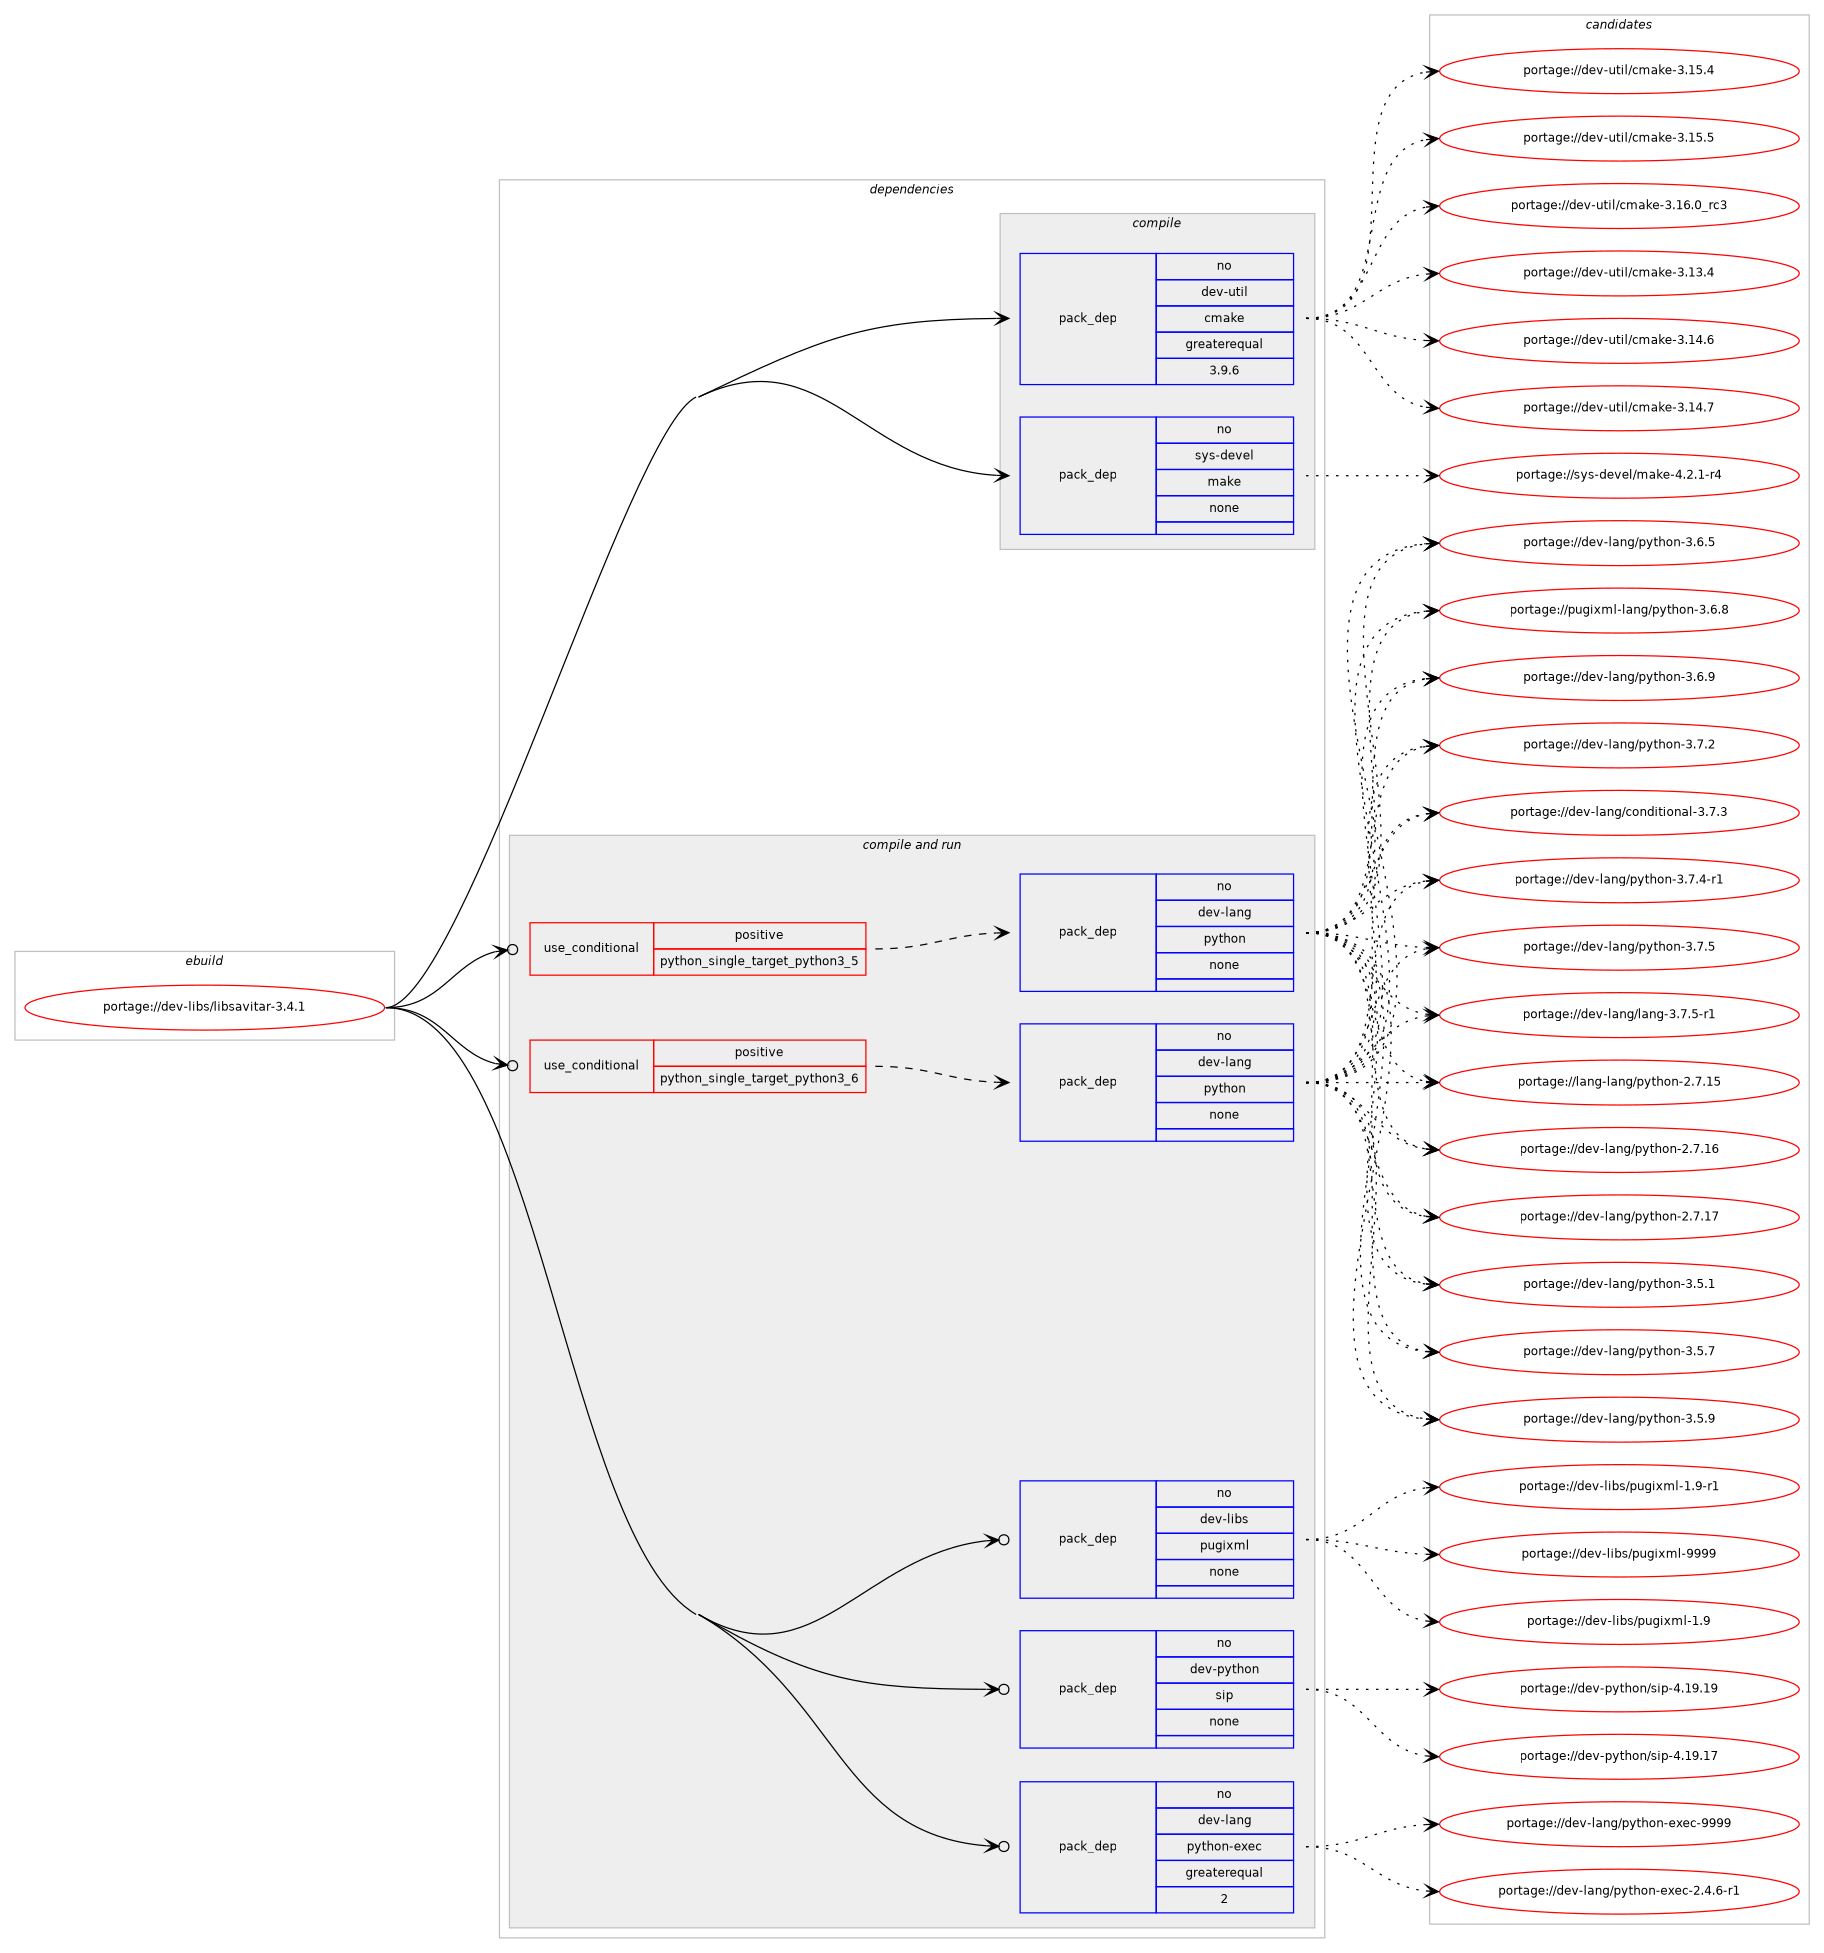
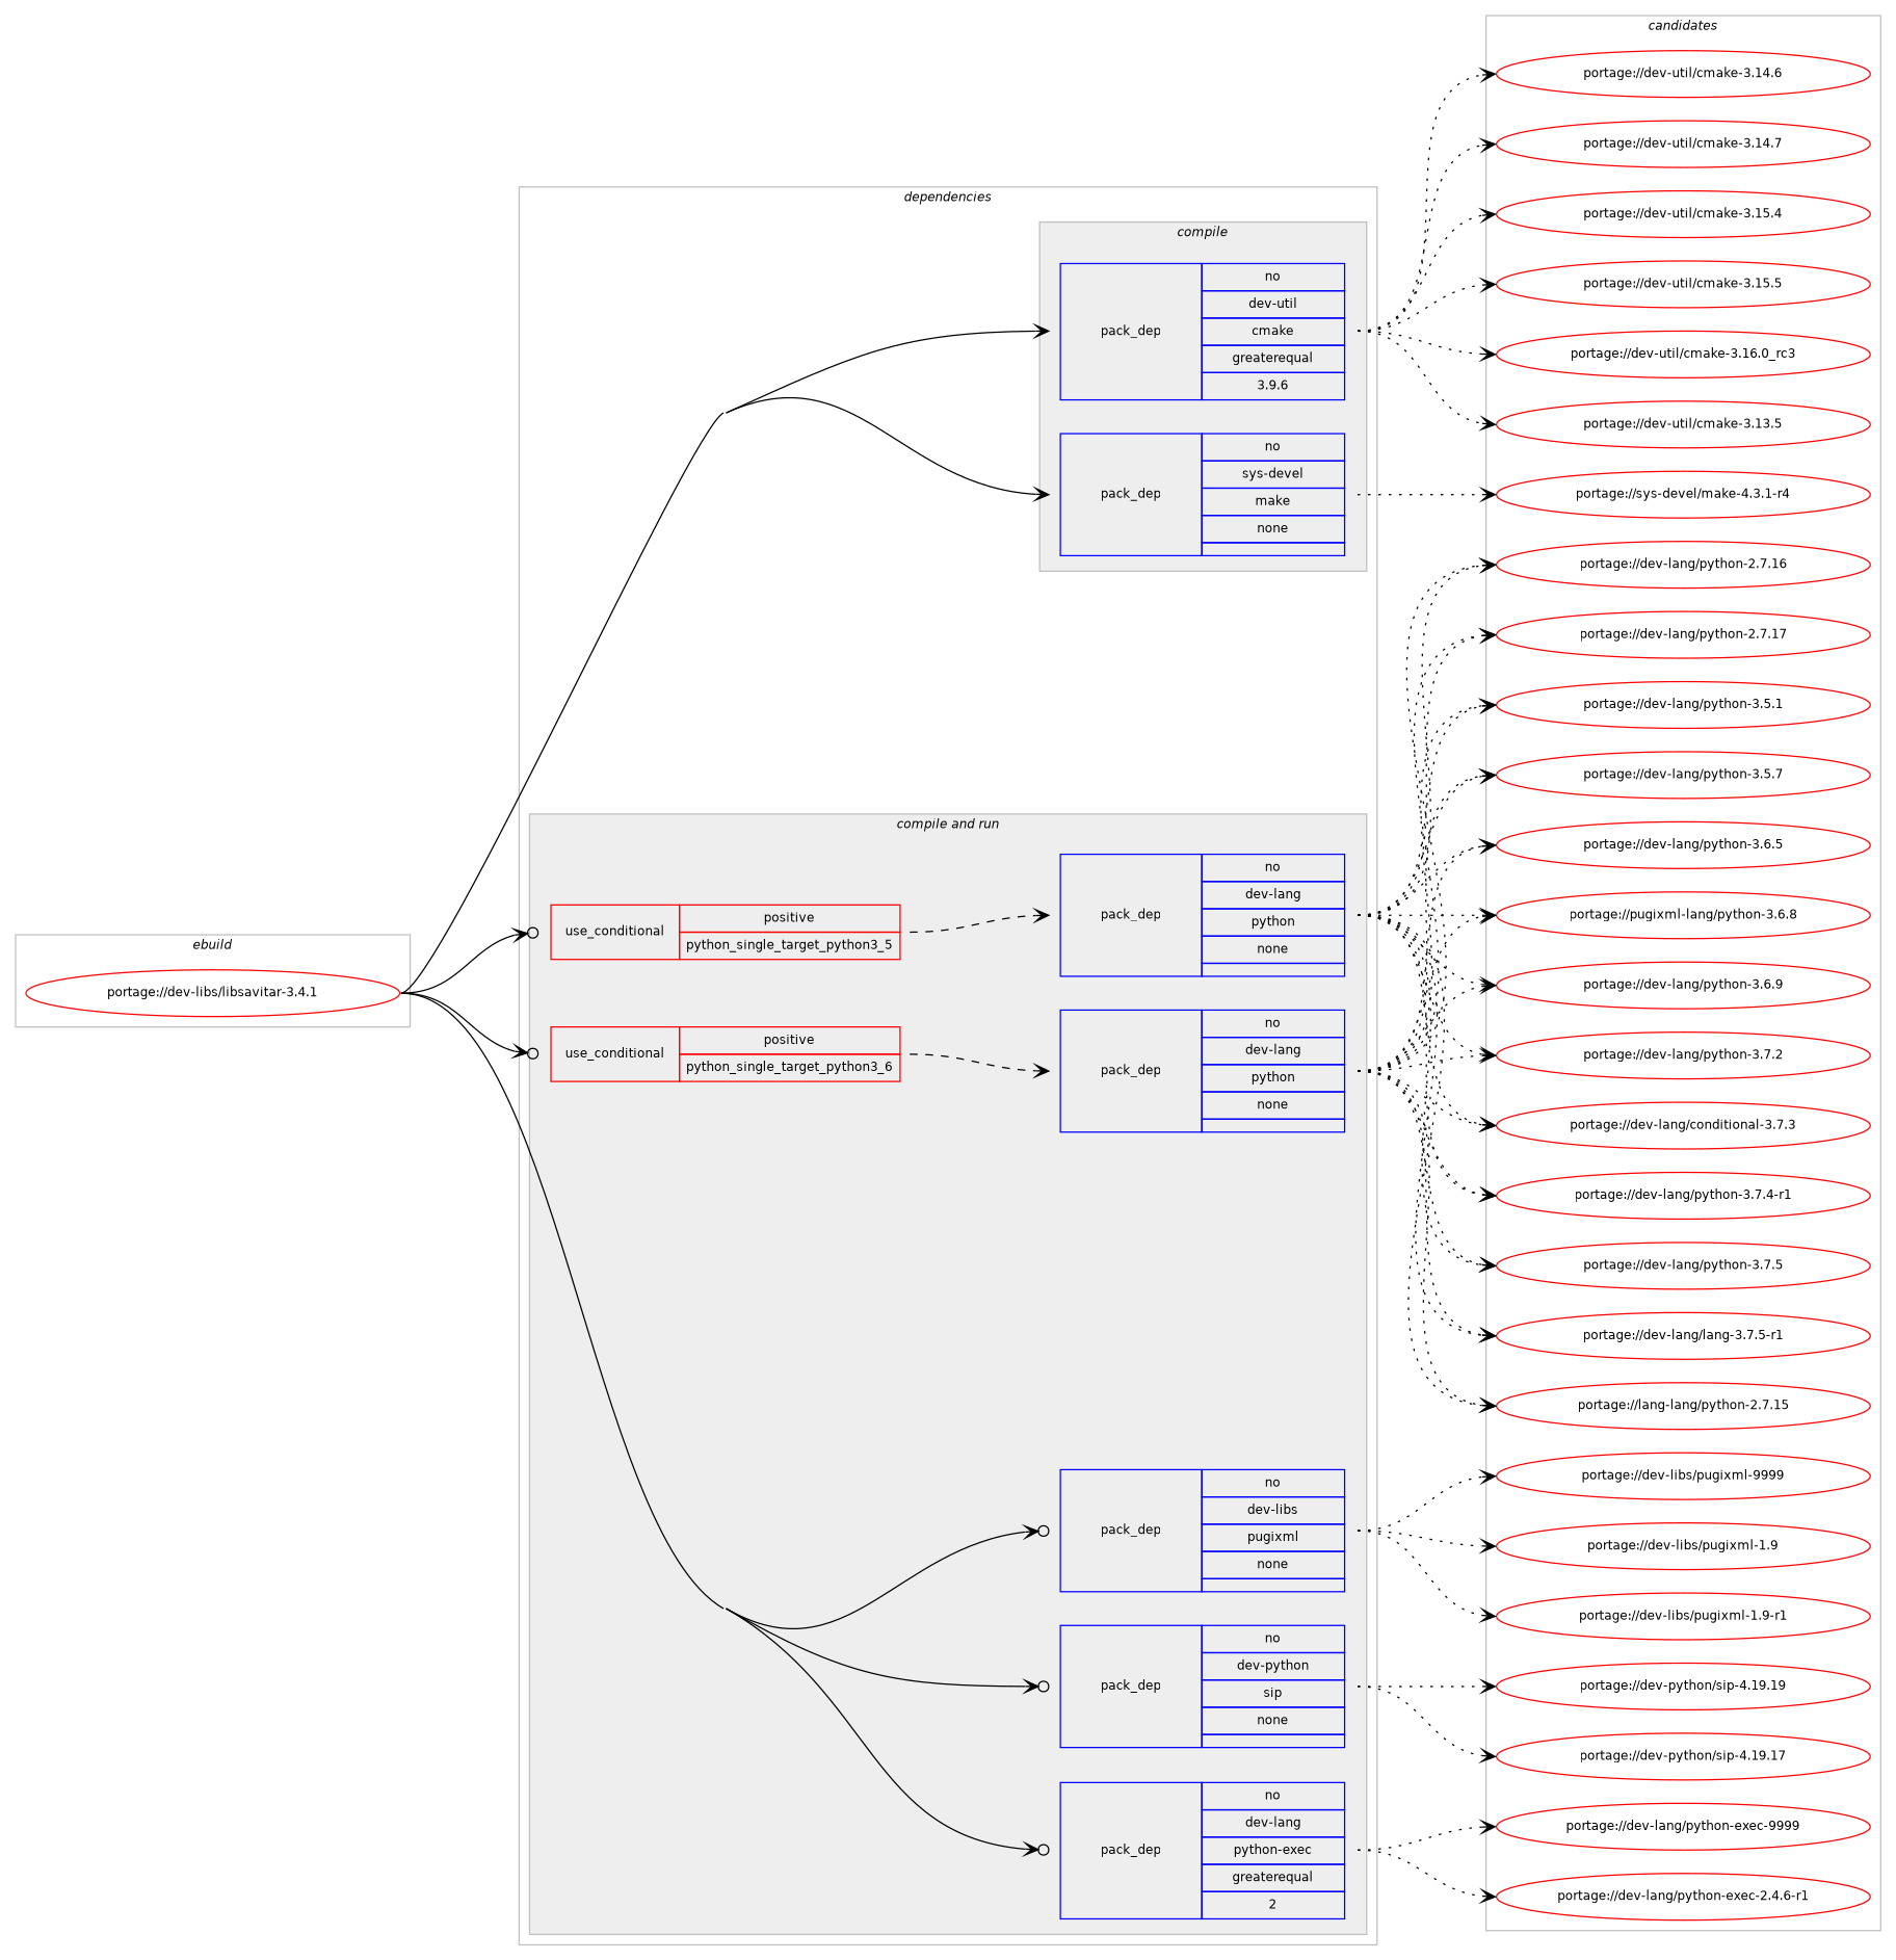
  digraph {
    compound=true
    concentrate=true
    fontname=Helvetica
    fontsize=10
    newrank=true
    rankdir=LR
    ranksep=1.5
    node [color=red fontname=Helvetica fontsize=10]
    edge [arrowhead=vee headport=w style=dotted tailport=e weight=100]
    n1 [label="portage://dev-libs/libsavitar-3.4.1" width=4]
    n2 [color=blue label=<<TABLE BORDER="0" CELLBORDER="1" CELLSPACING="0" CELLPADDING="4" WIDTH="220"><TR><TD ROWSPAN="6" CELLPADDING="30">pack_dep</TD></TR><TR><TD WIDTH="110">no</TD></TR><TR><TD>dev-util</TD></TR><TR><TD>cmake</TD></TR><TR><TD>greaterequal</TD></TR><TR><TD>3.9.6</TD></TR></TABLE>> shape=none]
    n3 [color=blue label=<<TABLE BORDER="0" CELLBORDER="1" CELLSPACING="0" CELLPADDING="4" WIDTH="220"><TR><TD ROWSPAN="6" CELLPADDING="30">pack_dep</TD></TR><TR><TD WIDTH="110">no</TD></TR><TR><TD>sys-devel</TD></TR><TR><TD>make</TD></TR><TR><TD>none</TD></TR><TR><TD></TD></TR></TABLE>> shape=none]
    n4 [color=blue label=<<TABLE BORDER="0" CELLBORDER="1" CELLSPACING="0" CELLPADDING="4" WIDTH="220"><TR><TD ROWSPAN="6" CELLPADDING="30">pack_dep</TD></TR><TR><TD WIDTH="110">no</TD></TR><TR><TD>dev-lang</TD></TR><TR><TD>python</TD></TR><TR><TD>none</TD></TR><TR><TD></TD></TR></TABLE>> shape=none]
    n5 [label=<<TABLE BORDER="0" CELLBORDER="1" CELLSPACING="0" CELLPADDING="4"><TR><TD ROWSPAN="3" CELLPADDING="10">use_conditional</TD></TR><TR><TD>positive</TD></TR><TR><TD>python_single_target_python3_5</TD></TR></TABLE>> shape=none]
    n6 [color=blue label=<<TABLE BORDER="0" CELLBORDER="1" CELLSPACING="0" CELLPADDING="4" WIDTH="220"><TR><TD ROWSPAN="6" CELLPADDING="30">pack_dep</TD></TR><TR><TD WIDTH="110">no</TD></TR><TR><TD>dev-lang</TD></TR><TR><TD>python</TD></TR><TR><TD>none</TD></TR><TR><TD></TD></TR></TABLE>> shape=none]
    n7 [label=<<TABLE BORDER="0" CELLBORDER="1" CELLSPACING="0" CELLPADDING="4"><TR><TD ROWSPAN="3" CELLPADDING="10">use_conditional</TD></TR><TR><TD>positive</TD></TR><TR><TD>python_single_target_python3_6</TD></TR></TABLE>> shape=none]
    n8 [color=blue label=<<TABLE BORDER="0" CELLBORDER="1" CELLSPACING="0" CELLPADDING="4" WIDTH="220"><TR><TD ROWSPAN="6" CELLPADDING="30">pack_dep</TD></TR><TR><TD WIDTH="110">no</TD></TR><TR><TD>dev-lang</TD></TR><TR><TD>python-exec</TD></TR><TR><TD>greaterequal</TD></TR><TR><TD>2</TD></TR></TABLE>> shape=none]
    n9 [color=blue label=<<TABLE BORDER="0" CELLBORDER="1" CELLSPACING="0" CELLPADDING="4" WIDTH="220"><TR><TD ROWSPAN="6" CELLPADDING="30">pack_dep</TD></TR><TR><TD WIDTH="110">no</TD></TR><TR><TD>dev-libs</TD></TR><TR><TD>pugixml</TD></TR><TR><TD>none</TD></TR><TR><TD></TD></TR></TABLE>> shape=none]
    n10 [color=blue label=<<TABLE BORDER="0" CELLBORDER="1" CELLSPACING="0" CELLPADDING="4" WIDTH="220"><TR><TD ROWSPAN="6" CELLPADDING="30">pack_dep</TD></TR><TR><TD WIDTH="110">no</TD></TR><TR><TD>dev-python</TD></TR><TR><TD>sip</TD></TR><TR><TD>none</TD></TR><TR><TD></TD></TR></TABLE>> shape=none]
-   n11 [label="portage://dev-util/cmake-3.13.4" width=4]
+   n11 [label="portage://dev-util/cmake-3.13.5" width=4]
    n12 [label="portage://dev-util/cmake-3.14.6" width=4]
    n13 [label="portage://dev-util/cmake-3.14.7" width=4]
    n14 [label="portage://dev-util/cmake-3.15.4" width=4]
    n15 [label="portage://dev-util/cmake-3.15.5" width=4]
    n16 [label="portage://dev-util/cmake-3.16.0_rc3" width=4]
-   n17 [label="portage://sys-devel/make-4.2.1-r4" width=4]
+   n17 [label="portage://sys-devel/make-4.3.1-r4" width=4]
    n18 [label="portage://lang-lang/python-2.7.15" width=4]
    n19 [label="portage://dev-lang/python-2.7.16" width=4]
    n20 [label="portage://dev-lang/python-2.7.17" width=4]
    n21 [label="portage://dev-lang/python-3.5.1" width=4]
    n22 [label="portage://dev-lang/python-3.5.7" width=4]
-   n23 [label="portage://dev-lang/python-3.5.9" width=4]
    n24 [label="portage://dev-lang/python-3.6.5" width=4]
    n25 [label="portage://pugixml-lang/python-3.6.8" width=4]
    n26 [label="portage://dev-lang/python-3.6.9" width=4]
    n27 [label="portage://dev-lang/python-3.7.2" width=4]
    n28 [label="portage://dev-lang/conditional-3.7.3" width=4]
    n29 [label="portage://dev-lang/python-3.7.4-r1" width=4]
    n30 [label="portage://dev-lang/python-3.7.5" width=4]
    n31 [label="portage://dev-lang/lang-3.7.5-r1" width=4]
    n32 [label="portage://dev-lang/python-exec-2.4.6-r1" width=4]
    n33 [label="portage://dev-lang/python-exec-9999" width=4]
    n34 [label="portage://dev-libs/pugixml-1.9" width=4]
    n35 [label="portage://dev-libs/pugixml-1.9-r1" width=4]
    n36 [label="portage://dev-libs/pugixml-9999" width=4]
    n37 [label="portage://dev-python/sip-4.19.17" width=4]
    n38 [label="portage://dev-python/sip-4.19.19" width=4]
    subgraph cluster_1 {
      color=gray
      label=<<i>ebuild</i>>
      rank=same
      n1
    }
    subgraph cluster_2 {
      color=gray
      label=<<i>dependencies</i>>
      subgraph cluster_3 {
        color=gray
        fillcolor="#eeeeee"
        label=<<i>compile</i>>
        style=filled
        subgraph sub_4 {
          color=gray
          fillcolor="#eeeeee"
          label=<<i>compile</i>>
          style=filled
          n2
        }
        subgraph sub_5 {
          color=gray
          fillcolor="#eeeeee"
          label=<<i>compile</i>>
          style=filled
          n3
        }
      }
      subgraph cluster_6 {
        color=gray
        fillcolor="#eeeeee"
        label=<<i>compile and run</i>>
        style=filled
        subgraph sub_7 {
          color=gray
          fillcolor="#eeeeee"
          label=<<i>compile and run</i>>
          style=filled
          n5
          subgraph sub_8 {
            color=gray
            fillcolor="#eeeeee"
            label=<<i>compile and run</i>>
            style=filled
            n4
          }
        }
        subgraph sub_9 {
          color=gray
          fillcolor="#eeeeee"
          label=<<i>compile and run</i>>
          style=filled
          n7
          subgraph sub_10 {
            color=gray
            fillcolor="#eeeeee"
            label=<<i>compile and run</i>>
            style=filled
            n6
          }
        }
        subgraph sub_11 {
          color=gray
          fillcolor="#eeeeee"
          label=<<i>compile and run</i>>
          style=filled
          n8
        }
        subgraph sub_12 {
          color=gray
          fillcolor="#eeeeee"
          label=<<i>compile and run</i>>
          style=filled
          n9
        }
        subgraph sub_13 {
          color=gray
          fillcolor="#eeeeee"
          label=<<i>compile and run</i>>
          style=filled
          n10
        }
      }
      subgraph cluster_14 {
        color=gray
        fillcolor="#eeeeee"
        label=<<i>run</i>>
        style=filled
      }
    }
    subgraph cluster_15 {
      color=gray
      label=<<i>candidates</i>>
      rank=same
      subgraph sub_16 {
        color=black
        label=<<i>candidates</i>>
        nodesep=1
        rank=same
        n11
        n12
        n13
        n14
        n15
        n16
      }
      subgraph sub_17 {
        color=black
        label=<<i>candidates</i>>
        nodesep=1
        rank=same
        n17
      }
      subgraph sub_18 {
        color=black
        label=<<i>candidates</i>>
        nodesep=1
        rank=same
        n18
        n19
        n20
        n21
        n22
-       n23
        n24
        n25
        n26
        n27
        n28
        n29
        n30
        n31
      }
      subgraph sub_19 {
        color=black
        label=<<i>candidates</i>>
        nodesep=1
        rank=same
        n18
        n19
        n20
        n21
        n22
-       n23
        n24
        n25
        n26
        n27
        n28
        n29
        n30
        n31
      }
      subgraph sub_20 {
        color=black
        label=<<i>candidates</i>>
        nodesep=1
        rank=same
        n32
        n33
      }
      subgraph sub_21 {
        color=black
        label=<<i>candidates</i>>
        nodesep=1
        rank=same
        n34
        n35
        n36
      }
      subgraph sub_22 {
        color=black
        label=<<i>candidates</i>>
        nodesep=1
        rank=same
        n37
        n38
      }
    }
    n1 -> n2 [style=solid weight=20]
    n1 -> n3 [style=solid weight=20]
    n1 -> n5 [arrowhead=odotvee style=solid weight=20]
    n1 -> n7 [arrowhead=odotvee style=solid weight=20]
    n1 -> n8 [arrowhead=odotvee style=solid weight=20]
    n1 -> n9 [arrowhead=odotvee style=solid weight=20]
    n1 -> n10 [arrowhead=odotvee style=solid weight=20]
    n2 -> n11
    n2 -> n12
    n2 -> n13
    n2 -> n14
    n2 -> n15
    n2 -> n16
    n3 -> n17
    n4 -> n18
    n4 -> n19
    n4 -> n20
    n4 -> n21
    n4 -> n22
-   n4 -> n23
    n4 -> n24
    n4 -> n25
    n4 -> n26
    n4 -> n27
    n4 -> n28
    n4 -> n29
    n4 -> n30
    n4 -> n31
    n5 -> n4 [style=dashed weight=20]
    n6 -> n18
    n6 -> n19
    n6 -> n20
    n6 -> n21
    n6 -> n22
-   n6 -> n23
    n6 -> n24
    n6 -> n25
    n6 -> n26
    n6 -> n27
    n6 -> n28
    n6 -> n29
    n6 -> n30
    n6 -> n31
    n7 -> n6 [style=dashed weight=20]
    n8 -> n32
    n8 -> n33
    n9 -> n34
    n9 -> n35
    n9 -> n36
    n10 -> n37
    n10 -> n38
  }
